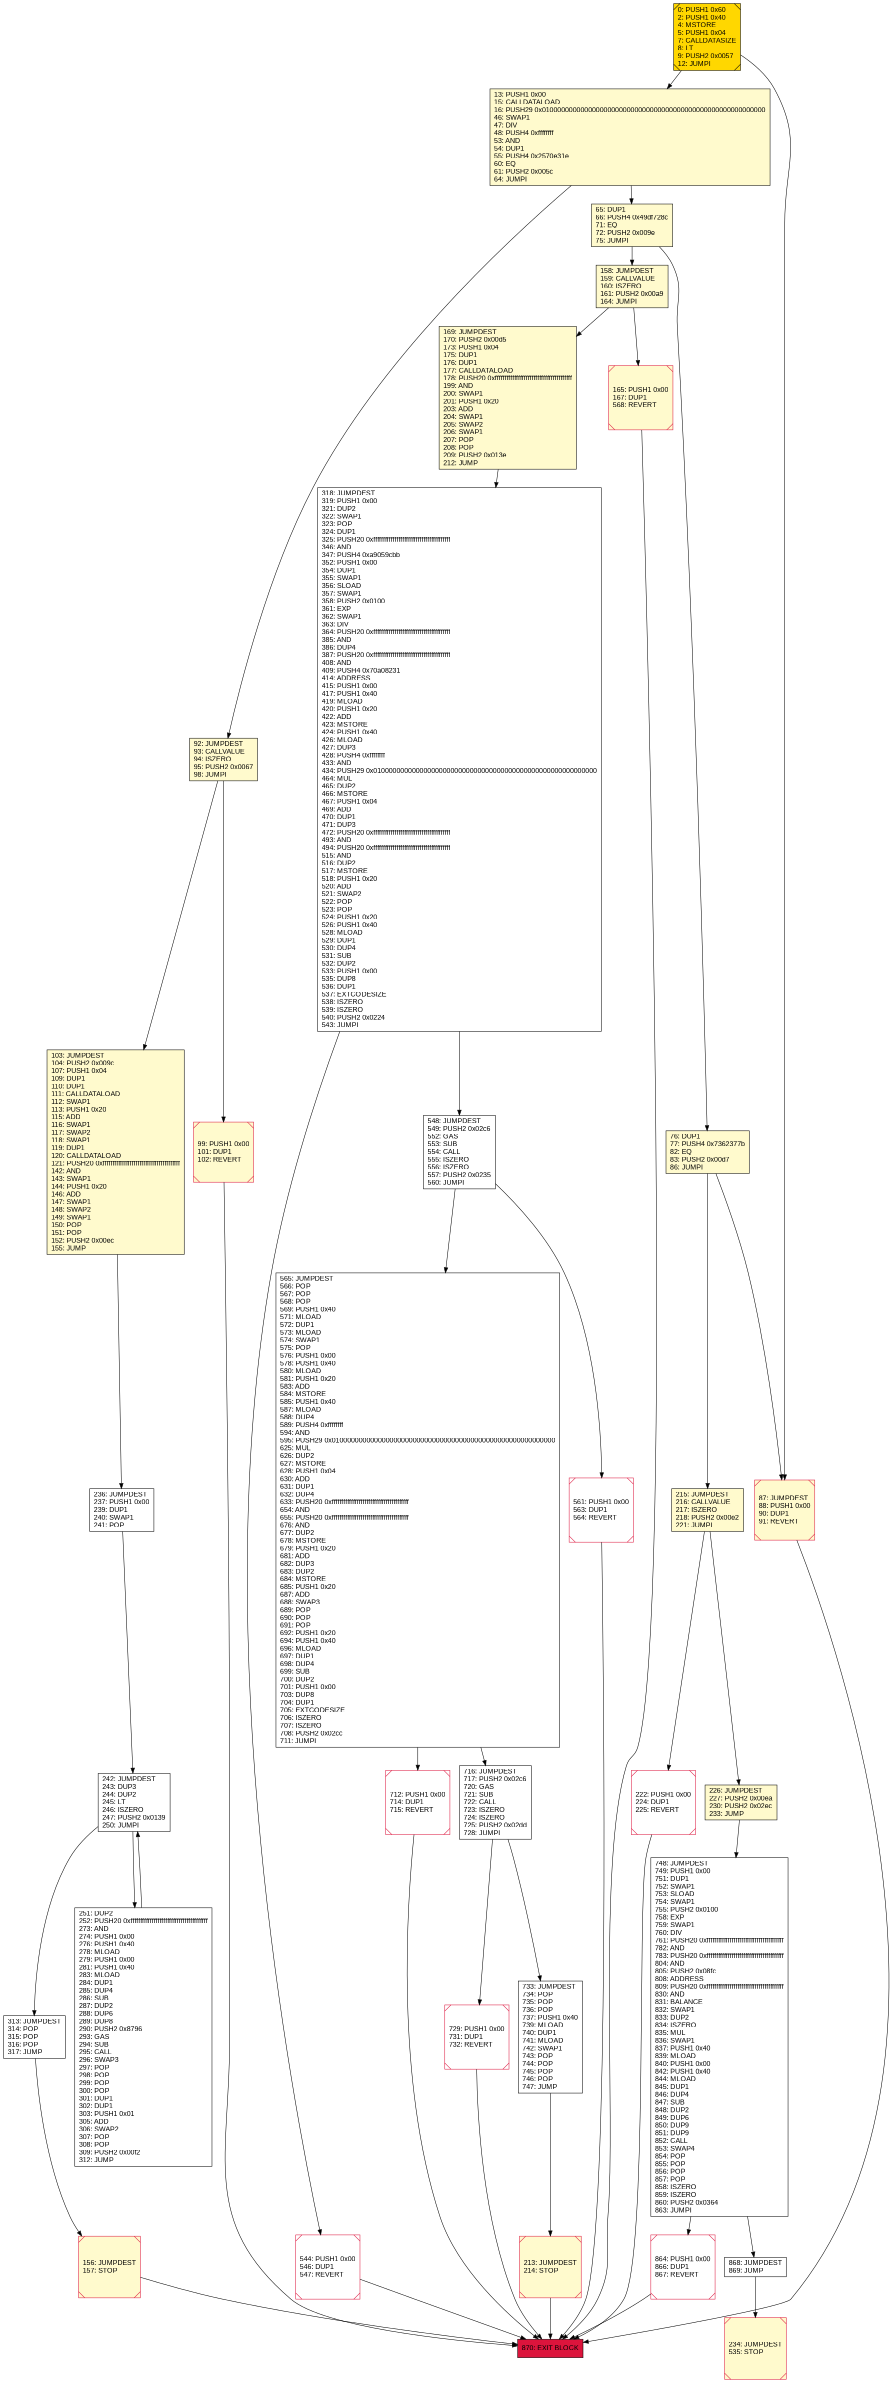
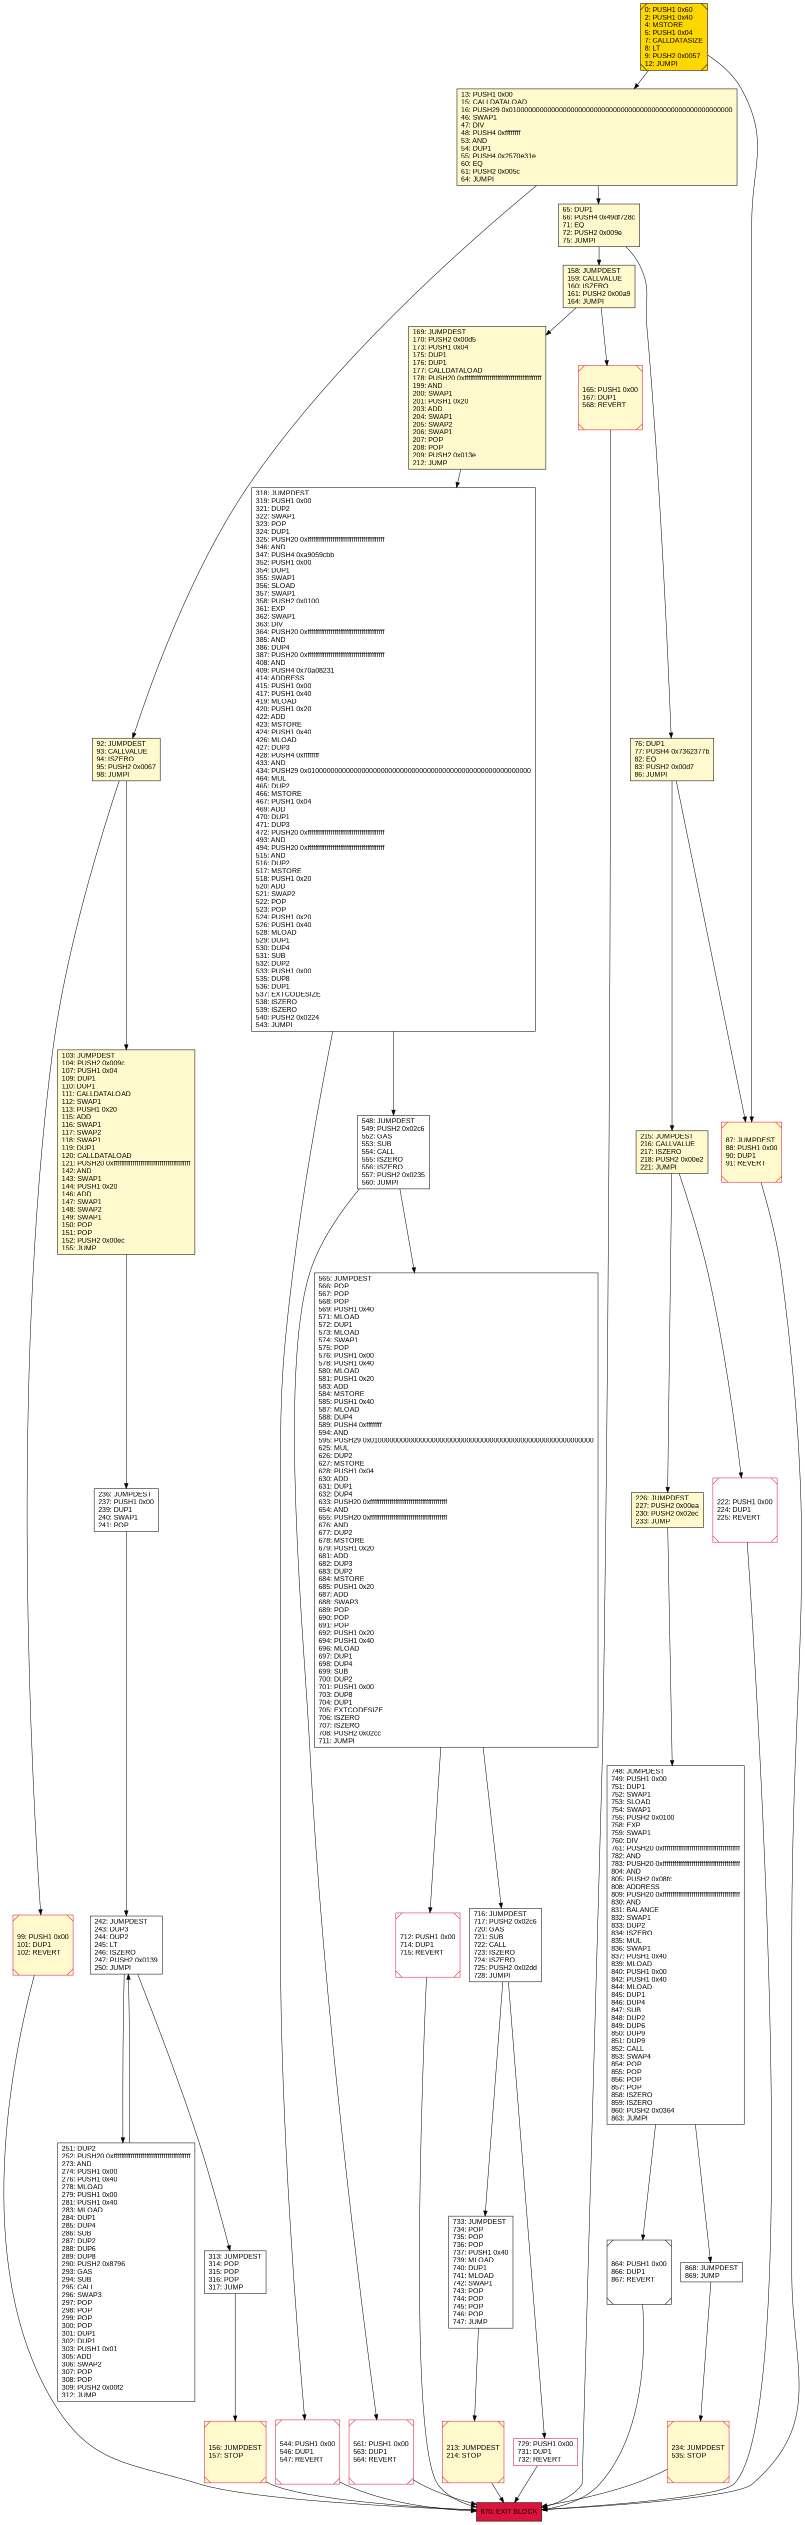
  digraph {
    rankdir=UD
    node [color=black fillcolor=white fontcolor=black fontname=arial shape=box style=filled]
    n1 [color=crimson fillcolor=lemonchiffon label="213: JUMPDEST\l214: STOP\l" shape=Msquare]
    n2 [fillcolor=crimson label="870: EXIT BLOCK\l"]
    n3 [color=crimson label="544: PUSH1 0x00\l546: DUP1\l547: REVERT\l" shape=Msquare]
-   n4 [color=crimson label="864: PUSH1 0x00\l866: DUP1\l867: REVERT\l" shape=Msquare]
+   n4 [label="864: PUSH1 0x00\l866: DUP1\l867: REVERT\l" shape=Msquare]
    n5 [color=crimson fillcolor=lemonchiffon label="99: PUSH1 0x00\l101: DUP1\l102: REVERT\l" shape=Msquare]
    n6 [fillcolor=lemonchiffon label="13: PUSH1 0x00\l15: CALLDATALOAD\l16: PUSH29 0x0100000000000000000000000000000000000000000000000000000000\l46: SWAP1\l47: DIV\l48: PUSH4 0xffffffff\l53: AND\l54: DUP1\l55: PUSH4 0x2570e31e\l60: EQ\l61: PUSH2 0x005c\l64: JUMPI\l"]
    n7 [fillcolor=lemonchiffon label="65: DUP1\l66: PUSH4 0x49df728c\l71: EQ\l72: PUSH2 0x009e\l75: JUMPI\l"]
    n8 [fillcolor=lemonchiffon label="92: JUMPDEST\l93: CALLVALUE\l94: ISZERO\l95: PUSH2 0x0067\l98: JUMPI\l"]
    n9 [fillcolor=lemonchiffon label="158: JUMPDEST\l159: CALLVALUE\l160: ISZERO\l161: PUSH2 0x00a9\l164: JUMPI\l"]
    n10 [fillcolor=lemonchiffon label="76: DUP1\l77: PUSH4 0x7362377b\l82: EQ\l83: PUSH2 0x00d7\l86: JUMPI\l"]
    n11 [fillcolor=lemonchiffon label="103: JUMPDEST\l104: PUSH2 0x009c\l107: PUSH1 0x04\l109: DUP1\l110: DUP1\l111: CALLDATALOAD\l112: SWAP1\l113: PUSH1 0x20\l115: ADD\l116: SWAP1\l117: SWAP2\l118: SWAP1\l119: DUP1\l120: CALLDATALOAD\l121: PUSH20 0xffffffffffffffffffffffffffffffffffffffff\l142: AND\l143: SWAP1\l144: PUSH1 0x20\l146: ADD\l147: SWAP1\l148: SWAP2\l149: SWAP1\l150: POP\l151: POP\l152: PUSH2 0x00ec\l155: JUMP\l"]
    n12 [label="242: JUMPDEST\l243: DUP3\l244: DUP2\l245: LT\l246: ISZERO\l247: PUSH2 0x0139\l250: JUMPI\l"]
    n13 [label="313: JUMPDEST\l314: POP\l315: POP\l316: POP\l317: JUMP\l"]
    n14 [label="251: DUP2\l252: PUSH20 0xffffffffffffffffffffffffffffffffffffffff\l273: AND\l274: PUSH1 0x00\l276: PUSH1 0x40\l278: MLOAD\l279: PUSH1 0x00\l281: PUSH1 0x40\l283: MLOAD\l284: DUP1\l285: DUP4\l286: SUB\l287: DUP2\l288: DUP6\l289: DUP8\l290: PUSH2 0x8796\l293: GAS\l294: SUB\l295: CALL\l296: SWAP3\l297: POP\l298: POP\l299: POP\l300: POP\l301: DUP1\l302: DUP1\l303: PUSH1 0x01\l305: ADD\l306: SWAP2\l307: POP\l308: POP\l309: PUSH2 0x00f2\l312: JUMP\l"]
    n15 [color=crimson fillcolor=lemonchiffon label="156: JUMPDEST\l157: STOP\l" shape=Msquare]
    n16 [color=crimson fillcolor=lemonchiffon label="165: PUSH1 0x00\l167: DUP1\l568: REVERT\l" shape=Msquare]
    n17 [label="548: JUMPDEST\l549: PUSH2 0x02c6\l552: GAS\l553: SUB\l554: CALL\l555: ISZERO\l556: ISZERO\l557: PUSH2 0x0235\l560: JUMPI\l"]
    n18 [color=crimson label="561: PUSH1 0x00\l563: DUP1\l564: REVERT\l" shape=Msquare]
    n19 [label="565: JUMPDEST\l566: POP\l567: POP\l568: POP\l569: PUSH1 0x40\l571: MLOAD\l572: DUP1\l573: MLOAD\l574: SWAP1\l575: POP\l576: PUSH1 0x00\l578: PUSH1 0x40\l580: MLOAD\l581: PUSH1 0x20\l583: ADD\l584: MSTORE\l585: PUSH1 0x40\l587: MLOAD\l588: DUP4\l589: PUSH4 0xffffffff\l594: AND\l595: PUSH29 0x0100000000000000000000000000000000000000000000000000000000\l625: MUL\l626: DUP2\l627: MSTORE\l628: PUSH1 0x04\l630: ADD\l631: DUP1\l632: DUP4\l633: PUSH20 0xffffffffffffffffffffffffffffffffffffffff\l654: AND\l655: PUSH20 0xffffffffffffffffffffffffffffffffffffffff\l676: AND\l677: DUP2\l678: MSTORE\l679: PUSH1 0x20\l681: ADD\l682: DUP3\l683: DUP2\l684: MSTORE\l685: PUSH1 0x20\l687: ADD\l688: SWAP3\l689: POP\l690: POP\l691: POP\l692: PUSH1 0x20\l694: PUSH1 0x40\l696: MLOAD\l697: DUP1\l698: DUP4\l699: SUB\l700: DUP2\l701: PUSH1 0x00\l703: DUP8\l704: DUP1\l705: EXTCODESIZE\l706: ISZERO\l707: ISZERO\l708: PUSH2 0x02cc\l711: JUMPI\l"]
    n20 [label="716: JUMPDEST\l717: PUSH2 0x02c6\l720: GAS\l721: SUB\l722: CALL\l723: ISZERO\l724: ISZERO\l725: PUSH2 0x02dd\l728: JUMPI\l"]
    n21 [color=crimson label="712: PUSH1 0x00\l714: DUP1\l715: REVERT\l" shape=Msquare]
    n22 [label="236: JUMPDEST\l237: PUSH1 0x00\l239: DUP1\l240: SWAP1\l241: POP\l"]
    n23 [label="733: JUMPDEST\l734: POP\l735: POP\l736: POP\l737: PUSH1 0x40\l739: MLOAD\l740: DUP1\l741: MLOAD\l742: SWAP1\l743: POP\l744: POP\l745: POP\l746: POP\l747: JUMP\l"]
-   n24 [color=crimson label="729: PUSH1 0x00\l731: DUP1\l732: REVERT\l" shape=Msquare]
+   n24 [color=crimson label="729: PUSH1 0x00\l731: DUP1\l732: REVERT\l"]
    n25 [color=crimson fillcolor=lemonchiffon label="87: JUMPDEST\l88: PUSH1 0x00\l90: DUP1\l91: REVERT\l" shape=Msquare]
    n26 [fillcolor=lemonchiffon label="226: JUMPDEST\l227: PUSH2 0x00ea\l230: PUSH2 0x02ec\l233: JUMP\l"]
    n27 [label="748: JUMPDEST\l749: PUSH1 0x00\l751: DUP1\l752: SWAP1\l753: SLOAD\l754: SWAP1\l755: PUSH2 0x0100\l758: EXP\l759: SWAP1\l760: DIV\l761: PUSH20 0xffffffffffffffffffffffffffffffffffffffff\l782: AND\l783: PUSH20 0xffffffffffffffffffffffffffffffffffffffff\l804: AND\l805: PUSH2 0x08fc\l808: ADDRESS\l809: PUSH20 0xffffffffffffffffffffffffffffffffffffffff\l830: AND\l831: BALANCE\l832: SWAP1\l833: DUP2\l834: ISZERO\l835: MUL\l836: SWAP1\l837: PUSH1 0x40\l839: MLOAD\l840: PUSH1 0x00\l842: PUSH1 0x40\l844: MLOAD\l845: DUP1\l846: DUP4\l847: SUB\l848: DUP2\l849: DUP6\l850: DUP9\l851: DUP9\l852: CALL\l853: SWAP4\l854: POP\l855: POP\l856: POP\l857: POP\l858: ISZERO\l859: ISZERO\l860: PUSH2 0x0364\l863: JUMPI\l"]
    n28 [label="868: JUMPDEST\l869: JUMP\l"]
    n29 [color=crimson fillcolor=lemonchiffon label="234: JUMPDEST\l535: STOP\l" shape=Msquare]
    n30 [fillcolor=lemonchiffon label="169: JUMPDEST\l170: PUSH2 0x00d5\l173: PUSH1 0x04\l175: DUP1\l176: DUP1\l177: CALLDATALOAD\l178: PUSH20 0xffffffffffffffffffffffffffffffffffffffff\l199: AND\l200: SWAP1\l201: PUSH1 0x20\l203: ADD\l204: SWAP1\l205: SWAP2\l206: SWAP1\l207: POP\l208: POP\l209: PUSH2 0x013e\l212: JUMP\l"]
    n31 [label="318: JUMPDEST\l319: PUSH1 0x00\l321: DUP2\l322: SWAP1\l323: POP\l324: DUP1\l325: PUSH20 0xffffffffffffffffffffffffffffffffffffffff\l346: AND\l347: PUSH4 0xa9059cbb\l352: PUSH1 0x00\l354: DUP1\l355: SWAP1\l356: SLOAD\l357: SWAP1\l358: PUSH2 0x0100\l361: EXP\l362: SWAP1\l363: DIV\l364: PUSH20 0xffffffffffffffffffffffffffffffffffffffff\l385: AND\l386: DUP4\l387: PUSH20 0xffffffffffffffffffffffffffffffffffffffff\l408: AND\l409: PUSH4 0x70a08231\l414: ADDRESS\l415: PUSH1 0x00\l417: PUSH1 0x40\l419: MLOAD\l420: PUSH1 0x20\l422: ADD\l423: MSTORE\l424: PUSH1 0x40\l426: MLOAD\l427: DUP3\l428: PUSH4 0xffffffff\l433: AND\l434: PUSH29 0x0100000000000000000000000000000000000000000000000000000000\l464: MUL\l465: DUP2\l466: MSTORE\l467: PUSH1 0x04\l469: ADD\l470: DUP1\l471: DUP3\l472: PUSH20 0xffffffffffffffffffffffffffffffffffffffff\l493: AND\l494: PUSH20 0xffffffffffffffffffffffffffffffffffffffff\l515: AND\l516: DUP2\l517: MSTORE\l518: PUSH1 0x20\l520: ADD\l521: SWAP2\l522: POP\l523: POP\l524: PUSH1 0x20\l526: PUSH1 0x40\l528: MLOAD\l529: DUP1\l530: DUP4\l531: SUB\l532: DUP2\l533: PUSH1 0x00\l535: DUP8\l536: DUP1\l537: EXTCODESIZE\l538: ISZERO\l539: ISZERO\l540: PUSH2 0x0224\l543: JUMPI\l"]
    n32 [fillcolor=lemonchiffon label="215: JUMPDEST\l216: CALLVALUE\l217: ISZERO\l218: PUSH2 0x00e2\l221: JUMPI\l"]
    n33 [color=crimson label="222: PUSH1 0x00\l224: DUP1\l225: REVERT\l" shape=Msquare]
    n34 [fillcolor=gold label="0: PUSH1 0x60\l2: PUSH1 0x40\l4: MSTORE\l5: PUSH1 0x04\l7: CALLDATASIZE\l8: LT\l9: PUSH2 0x0057\l12: JUMPI\l" shape=Msquare]
    n1 -> n2
    n3 -> n2
    n4 -> n2
    n5 -> n2
    n6 -> n7
    n6 -> n8
    n7 -> n9
    n7 -> n10
    n8 -> n5
    n8 -> n11
    n9 -> n16
    n9 -> n30
    n10 -> n25
    n10 -> n32
    n11 -> n22
    n12 -> n13
    n12 -> n14
    n13 -> n15
    n14 -> n12
    n15 -> n2
    n16 -> n2
    n17 -> n18
    n17 -> n19
    n18 -> n2
    n19 -> n20
    n19 -> n21
    n20 -> n23
    n20 -> n24
    n21 -> n2
    n22 -> n12
    n23 -> n1
    n24 -> n2
    n25 -> n2
    n26 -> n27
    n27 -> n4
    n27 -> n28
    n28 -> n29
+   n29 -> n2
    n30 -> n31
    n31 -> n3
    n31 -> n17
    n32 -> n26
    n32 -> n33
    n33 -> n2
    n34 -> n6
    n34 -> n25
  }
